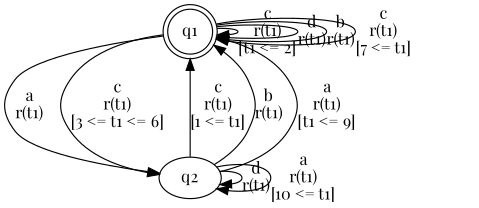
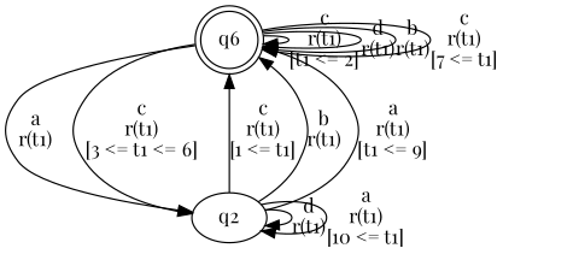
  digraph {
    fontname="Playfair Display"
    node [fontname="Playfair Display"]
    edge [fontname="Playfair Display"]
-   n1 [label=q1 shape=doublecircle]
+   n1 [label=q6 shape=doublecircle]
    n2 [label=q2]
    n1 -> n1 [label="c\nr(t1)\n[t1 <= 2]"]
    n1 -> n1 [label="d\nr(t1)\n"]
    n1 -> n1 [label="b\nr(t1)\n"]
    n1 -> n1 [label="c\nr(t1)\n[7 <= t1]"]
    n1 -> n2 [label="a\nr(t1)\n"]
    n1 -> n2 [label="c\nr(t1)\n[3 <= t1 <= 6]"]
    n2 -> n1 [label="c\nr(t1)\n[1 <= t1]"]
    n2 -> n1 [label="b\nr(t1)\n"]
    n2 -> n1 [label="a\nr(t1)\n[t1 <= 9]"]
    n2 -> n2 [label="d\nr(t1)\n"]
    n2 -> n2 [label="a\nr(t1)\n[10 <= t1]"]
  }
